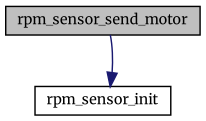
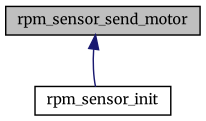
  digraph {
    rankdir=TB
    fontname=Merriweather
    node [color=black fontname=Merriweather fontsize=10 shape=record style=filled]
    n1 [fillcolor=grey75 fontcolor=black height=0.2 label=rpm_sensor_send_motor width=0.4]
    n2 [fillcolor=white height=0.2 label=rpm_sensor_init width=0.4]
-   n2 -> n1 [color=midnightblue dir=back fontname=Merriweather fontsize=10 labelfontname=FreeSans labelfontsize=10 style=solid]
+   n1 -> n2 [color=midnightblue dir=back fontname=Merriweather fontsize=10 labelfontname=FreeSans labelfontsize=10 style=solid]
  }
